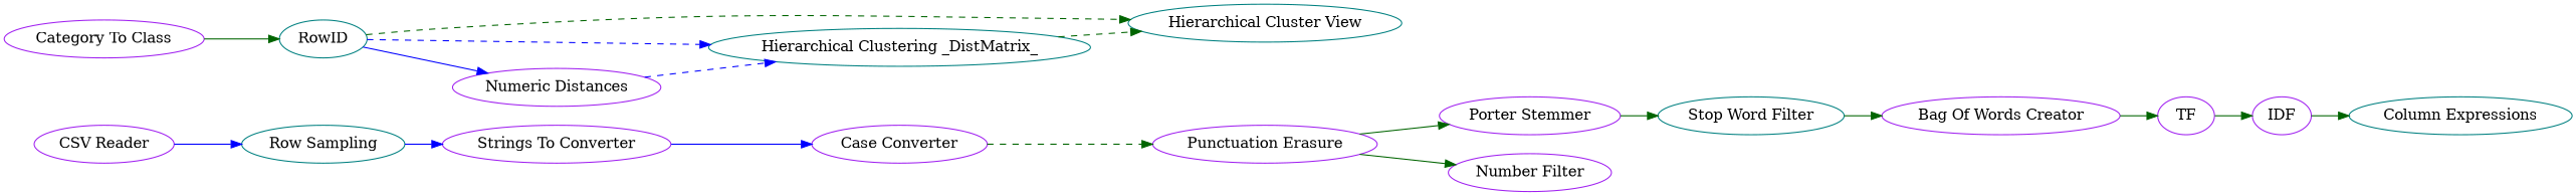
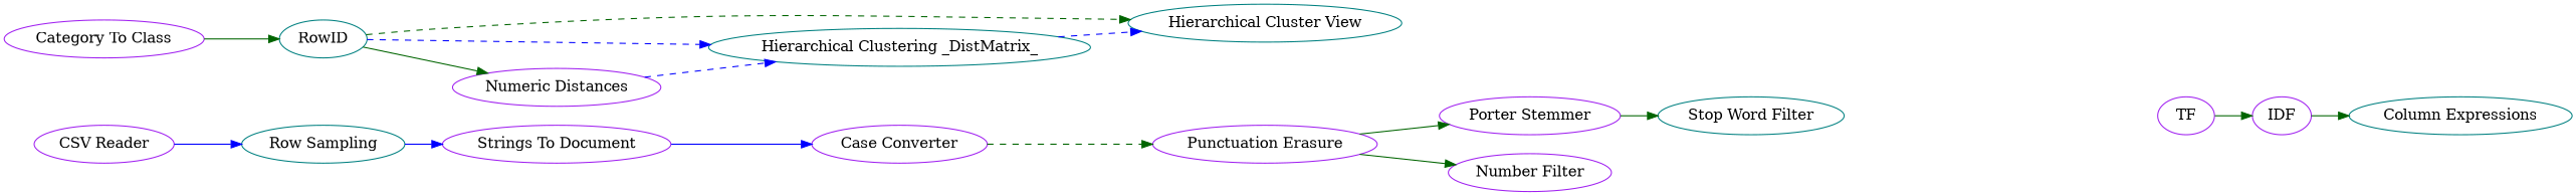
  digraph {
    fontname="DejaVu Serif"
    rankdir=LR
    node [color=purple fontname="DejaVu Serif"]
    edge [color=darkgreen fontname="DejaVu Serif" style=solid]
    n1 [label="Porter Stemmer"]
    n2 [color=teal label="Stop Word Filter"]
-   n3 [label="Bag Of Words Creator"]
    n4 [label=TF]
    n5 [label="Case Converter"]
    n6 [label="Punctuation Erasure"]
    n7 [label="Number Filter"]
    n8 [label=IDF]
    n9 [label="Category To Class"]
    n10 [color=teal label=RowID]
    n11 [color=teal label="Hierarchical Cluster View"]
    n12 [color=teal label="Hierarchical Clustering _DistMatrix_"]
    n13 [label="Numeric Distances"]
    n14 [color=teal label="Row Sampling"]
-   n15 [label="Strings To Converter"]
+   n15 [label="Strings To Document"]
    n16 [color=teal label="Column Expressions"]
    n17 [label="CSV Reader"]
    n1 -> n2
-   n2 -> n3
-   n3 -> n4
    n4 -> n8
    n5 -> n6 [style=dashed]
    n6 -> n1
    n6 -> n7
    n8 -> n16
    n9 -> n10
    n10 -> n11 [style=dashed]
    n10 -> n12 [color=blue style=dashed]
-   n10 -> n13 [color=blue]
-   n12 -> n11 [style=dashed]
+   n10 -> n13
+   n12 -> n11 [color=blue style=dashed]
    n13 -> n12 [color=blue style=dashed]
    n14 -> n15 [color=blue]
    n15 -> n5 [color=blue]
    n17 -> n14 [color=blue]
  }
